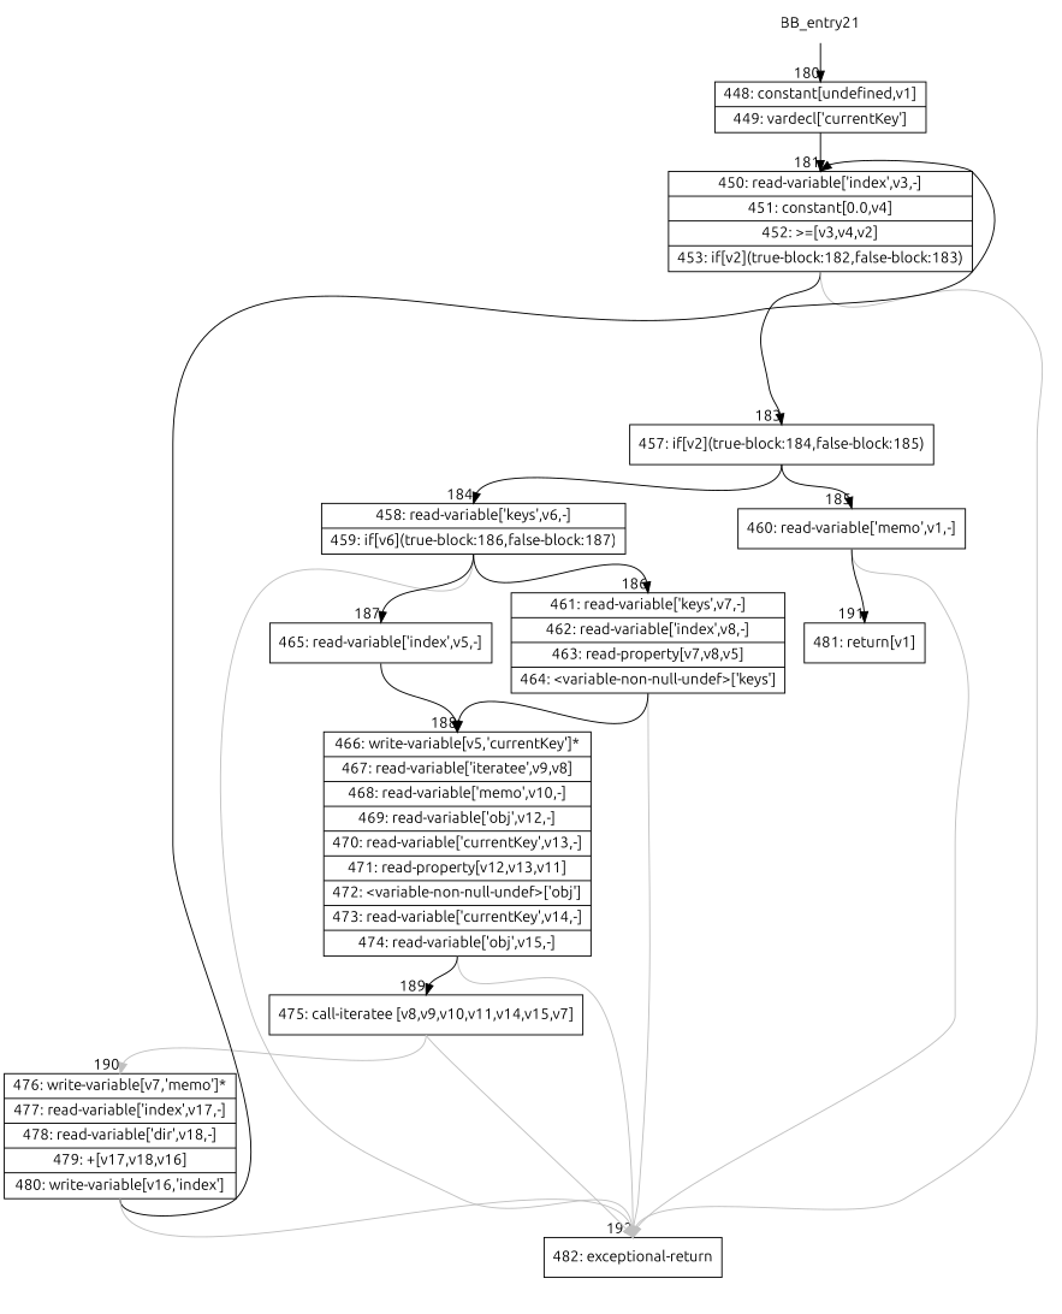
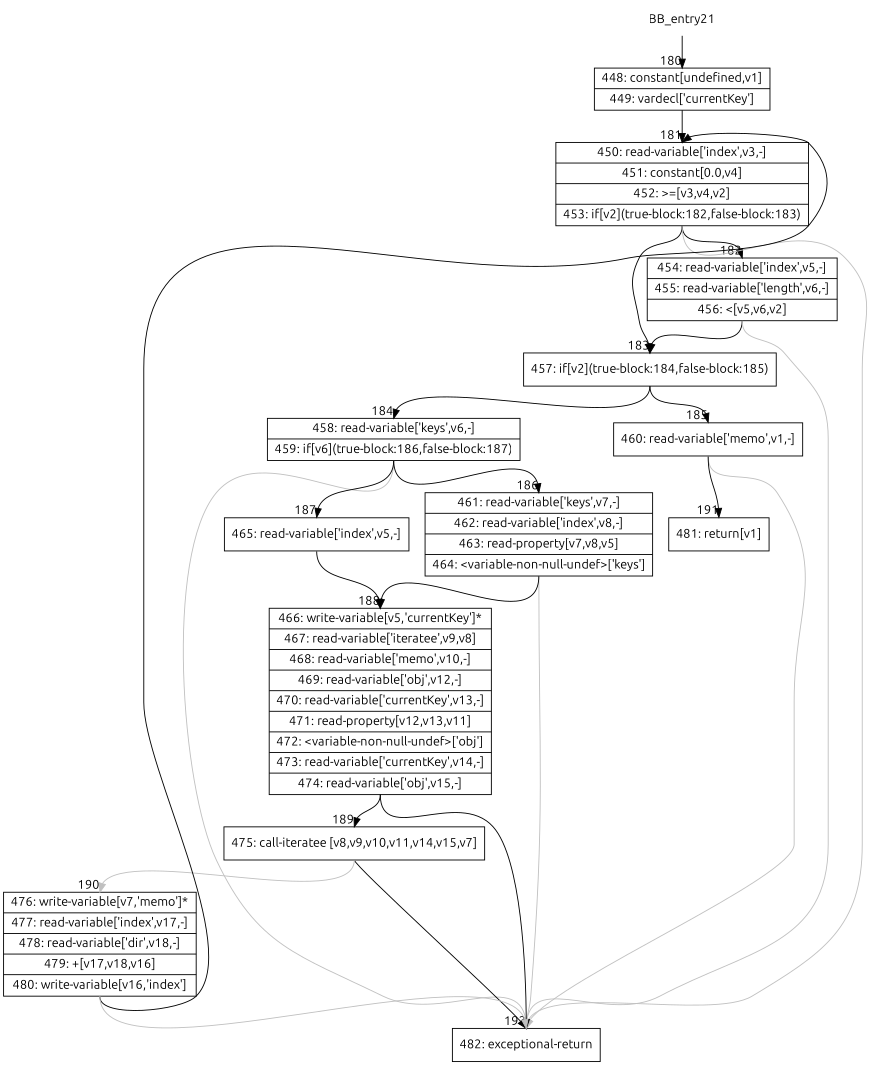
  digraph {
    fontname=Ubuntu
    rankdir=TD
    node [fontname=Ubuntu shape=record]
    edge [fontname=Ubuntu headport=n tailport=s]
    BB_entry21 [shape=none]
    n2 [label="{448: constant[undefined,v1]|449: vardecl['currentKey']}"]
    n3 [label="{450: read-variable['index',v3,-]|451: constant[0.0,v4]|452: \>=[v3,v4,v2]|453: if[v2](true-block:182,false-block:183)}"]
    n4 [label="{457: if[v2](true-block:184,false-block:185)}"]
+   n5 [label="{454: read-variable['index',v5,-]|455: read-variable['length',v6,-]|456: \<[v5,v6,v2]}"]
    n6 [label="{482: exceptional-return}"]
    n7 [label="{458: read-variable['keys',v6,-]|459: if[v6](true-block:186,false-block:187)}"]
    n8 [label="{460: read-variable['memo',v1,-]}"]
    n9 [label="{461: read-variable['keys',v7,-]|462: read-variable['index',v8,-]|463: read-property[v7,v8,v5]|464: \<variable-non-null-undef\>['keys']}"]
    n10 [label="{465: read-variable['index',v5,-]}"]
    n11 [label="{481: return[v1]}"]
    n12 [label="{466: write-variable[v5,'currentKey']*|467: read-variable['iteratee',v9,v8]|468: read-variable['memo',v10,-]|469: read-variable['obj',v12,-]|470: read-variable['currentKey',v13,-]|471: read-property[v12,v13,v11]|472: \<variable-non-null-undef\>['obj']|473: read-variable['currentKey',v14,-]|474: read-variable['obj',v15,-]}"]
    n13 [label="{475: call-iteratee [v8,v9,v10,v11,v14,v15,v7]}"]
    n14 [label="{476: write-variable[v7,'memo']*|477: read-variable['index',v17,-]|478: read-variable['dir',v18,-]|479: +[v17,v18,v16]|480: write-variable[v16,'index']}"]
    BB_entry21 -> n2 [headlabel="    180"]
    n2 -> n3 [headlabel="      181"]
    n3 -> n4 [headlabel="      183"]
+   n3 -> n5 [headlabel="      182"]
    n3 -> n6 [color=gray headlabel="      192"]
    n4 -> n7 [headlabel="      184"]
    n4 -> n8 [headlabel="      185"]
+   n5 -> n4
+   n5 -> n6 [color=gray]
    n7 -> n6 [color=gray]
    n7 -> n9 [headlabel="      186"]
    n7 -> n10 [headlabel="      187"]
    n8 -> n6 [color=gray]
    n8 -> n11 [headlabel="      191"]
    n9 -> n6 [color=gray]
    n9 -> n12 [headlabel="      188"]
    n10 -> n12
-   n12 -> n6 [color=gray]
+   n12 -> n6 [color=black]
    n12 -> n13 [headlabel="      189"]
-   n13 -> n6 [color=gray]
+   n13 -> n6 [color=black]
    n13 -> n14 [color=gray headlabel="      190"]
    n14 -> n3
    n14 -> n6 [color=gray]
  }
